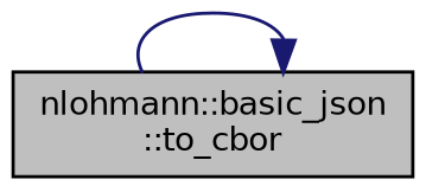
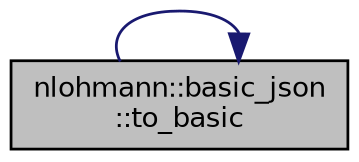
  digraph {
    rankdir=LR
-   n1 [color=black fillcolor=grey75 fontcolor=black fontname=Helvetica fontsize=10 height=0.2 label="nlohmann::basic_json\l::to_cbor" shape=record style=filled width=0.4]
+   n1 [color=black fillcolor=grey75 fontcolor=black fontname=Helvetica fontsize=10 height=0.2 label="nlohmann::basic_json\l::to_basic" shape=record style=filled width=0.4]
    n1 -> n1 [color=midnightblue fontname=Helvetica fontsize=10 labelfontname=Helvetica labelfontsize=10 style=solid]
  }
